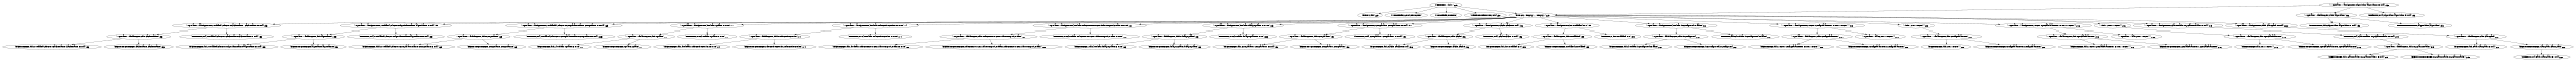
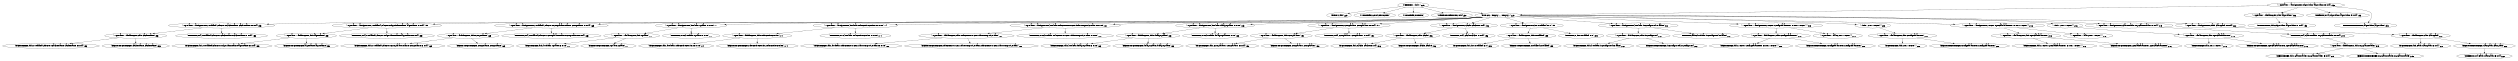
  digraph {
    n1 [label=<(METHOD,&lt;init&gt;)<SUB>229</SUB>>]
    n2 [label=<(PARAM,this)<SUB>229</SUB>>]
    n3 [label=<(BLOCK,&lt;empty&gt;,&lt;empty&gt;)<SUB>229</SUB>>]
    n4 [label=<(MODIFIER,CONSTRUCTOR)>]
    n5 [label=<(MODIFIER,PUBLIC)>]
    n6 [label=<(METHOD_RETURN,void)<SUB>230</SUB>>]
    n7 [label=<(&lt;operator&gt;.assignment,ModifiedSelector$CacheName cacheName = null)<SUB>153</SUB>>]
    n8 [label=<(&lt;operator&gt;.assignment,ModifiedSelector$AlgorithmName algoName = null)<SUB>159</SUB>>]
    n9 [label=<(&lt;operator&gt;.assignment,ModifiedSelector$ComparatorName compName = null)<SUB>165</SUB>>]
    n10 [label=<(&lt;operator&gt;.assignment,boolean update = true)<SUB>171</SUB>>]
    n11 [label=<(&lt;operator&gt;.assignment,boolean selectDirectories = true)<SUB>174</SUB>>]
    n12 [label=<(&lt;operator&gt;.assignment,boolean selectResourcesWithoutInputStream = true)<SUB>180</SUB>>]
    n13 [label=<(&lt;operator&gt;.assignment,boolean delayUpdate = true)<SUB>183</SUB>>]
    n14 [label=<(&lt;operator&gt;.assignment,Comparator comparator = null)<SUB>190</SUB>>]
    n15 [label=<(&lt;operator&gt;.assignment,Cache cache = null)<SUB>196</SUB>>]
    n16 [label=<(&lt;operator&gt;.assignment,int modified = 0)<SUB>199</SUB>>]
    n17 [label=<(&lt;operator&gt;.assignment,boolean isConfigured = false)<SUB>202</SUB>>]
    n18 [label=<(&lt;operator&gt;.assignment,Vector configParameter = new Vector())<SUB>208</SUB>>]
    n19 [label=<(&lt;init&gt;,new Vector())<SUB>208</SUB>>]
    n20 [label=<(&lt;operator&gt;.assignment,Vector specialParameter = new Vector())<SUB>216</SUB>>]
    n21 [label=<(&lt;init&gt;,new Vector())<SUB>216</SUB>>]
    n22 [label=<(&lt;operator&gt;.assignment,ClassLoader myClassLoader = null)<SUB>219</SUB>>]
    n23 [label=<(&lt;operator&gt;.assignment,Path classpath = null)<SUB>222</SUB>>]
    n24 [label=<(&lt;operator&gt;.fieldAccess,this.cacheName)<SUB>153</SUB>>]
    n25 [label=<(LITERAL,null,ModifiedSelector$CacheName cacheName = null)<SUB>153</SUB>>]
    n26 [label=<(&lt;operator&gt;.fieldAccess,this.algoName)<SUB>159</SUB>>]
    n27 [label=<(LITERAL,null,ModifiedSelector$AlgorithmName algoName = null)<SUB>159</SUB>>]
    n28 [label=<(&lt;operator&gt;.fieldAccess,this.compName)<SUB>165</SUB>>]
    n29 [label=<(LITERAL,null,ModifiedSelector$ComparatorName compName = null)<SUB>165</SUB>>]
    n30 [label=<(&lt;operator&gt;.fieldAccess,this.update)<SUB>171</SUB>>]
    n31 [label=<(LITERAL,true,boolean update = true)<SUB>171</SUB>>]
    n32 [label=<(&lt;operator&gt;.fieldAccess,this.selectDirectories)<SUB>174</SUB>>]
    n33 [label=<(LITERAL,true,boolean selectDirectories = true)<SUB>174</SUB>>]
    n34 [label=<(&lt;operator&gt;.fieldAccess,this.selectResourcesWithoutInputStream)<SUB>180</SUB>>]
    n35 [label=<(LITERAL,true,boolean selectResourcesWithoutInputStream = true)<SUB>180</SUB>>]
    n36 [label=<(&lt;operator&gt;.fieldAccess,this.delayUpdate)<SUB>183</SUB>>]
    n37 [label=<(LITERAL,true,boolean delayUpdate = true)<SUB>183</SUB>>]
    n38 [label=<(&lt;operator&gt;.fieldAccess,this.comparator)<SUB>190</SUB>>]
    n39 [label=<(LITERAL,null,Comparator comparator = null)<SUB>190</SUB>>]
    n40 [label=<(&lt;operator&gt;.assignment,Algorithm algorithm = null)<SUB>193</SUB>>]
    n41 [label=<(&lt;operator&gt;.fieldAccess,this.algorithm)<SUB>193</SUB>>]
    n42 [label=<(LITERAL,null,Algorithm algorithm = null)<SUB>193</SUB>>]
    n43 [label=<(&lt;operator&gt;.fieldAccess,this.cache)<SUB>196</SUB>>]
    n44 [label=<(LITERAL,null,Cache cache = null)<SUB>196</SUB>>]
    n45 [label=<(&lt;operator&gt;.fieldAccess,this.modified)<SUB>199</SUB>>]
    n46 [label=<(LITERAL,0,int modified = 0)<SUB>199</SUB>>]
    n47 [label=<(&lt;operator&gt;.fieldAccess,this.isConfigured)<SUB>202</SUB>>]
    n48 [label=<(LITERAL,false,boolean isConfigured = false)<SUB>202</SUB>>]
    n49 [label=<(&lt;operator&gt;.fieldAccess,this.configParameter)<SUB>208</SUB>>]
    n50 [label=<(&lt;operator&gt;.alloc,new Vector())<SUB>208</SUB>>]
    n51 [label=<(&lt;operator&gt;.fieldAccess,this.configParameter)<SUB>208</SUB>>]
    n52 [label=<(&lt;operator&gt;.fieldAccess,this.specialParameter)<SUB>216</SUB>>]
    n53 [label=<(&lt;operator&gt;.alloc,new Vector())<SUB>216</SUB>>]
    n54 [label=<(&lt;operator&gt;.fieldAccess,this.specialParameter)<SUB>216</SUB>>]
    n55 [label=<(LITERAL,null,ClassLoader myClassLoader = null)<SUB>219</SUB>>]
    n56 [label=<(&lt;operator&gt;.fieldAccess,this.classpath)<SUB>222</SUB>>]
    n57 [label=<(IDENTIFIER,this,ModifiedSelector$CacheName cacheName = null)<SUB>153</SUB>>]
    n58 [label=<(FIELD_IDENTIFIER,cacheName,cacheName)<SUB>153</SUB>>]
    n59 [label=<(IDENTIFIER,this,ModifiedSelector$AlgorithmName algoName = null)<SUB>159</SUB>>]
    n60 [label=<(FIELD_IDENTIFIER,algoName,algoName)<SUB>159</SUB>>]
    n61 [label=<(IDENTIFIER,this,ModifiedSelector$ComparatorName compName = null)<SUB>165</SUB>>]
    n62 [label=<(FIELD_IDENTIFIER,compName,compName)<SUB>165</SUB>>]
    n63 [label=<(IDENTIFIER,this,boolean update = true)<SUB>171</SUB>>]
    n64 [label=<(FIELD_IDENTIFIER,update,update)<SUB>171</SUB>>]
    n65 [label=<(IDENTIFIER,this,boolean selectDirectories = true)<SUB>174</SUB>>]
    n66 [label=<(FIELD_IDENTIFIER,selectDirectories,selectDirectories)<SUB>174</SUB>>]
    n67 [label=<(IDENTIFIER,this,boolean selectResourcesWithoutInputStream = true)<SUB>180</SUB>>]
    n68 [label=<(FIELD_IDENTIFIER,selectResourcesWithoutInputStream,selectResourcesWithoutInputStream)<SUB>180</SUB>>]
    n69 [label=<(IDENTIFIER,this,boolean delayUpdate = true)<SUB>183</SUB>>]
    n70 [label=<(FIELD_IDENTIFIER,delayUpdate,delayUpdate)<SUB>183</SUB>>]
    n71 [label=<(IDENTIFIER,this,Comparator comparator = null)<SUB>190</SUB>>]
    n72 [label=<(FIELD_IDENTIFIER,comparator,comparator)<SUB>190</SUB>>]
    n73 [label=<(IDENTIFIER,this,Algorithm algorithm = null)<SUB>193</SUB>>]
    n74 [label=<(FIELD_IDENTIFIER,algorithm,algorithm)<SUB>193</SUB>>]
    n75 [label=<(IDENTIFIER,this,Cache cache = null)<SUB>196</SUB>>]
    n76 [label=<(FIELD_IDENTIFIER,cache,cache)<SUB>196</SUB>>]
    n77 [label=<(IDENTIFIER,this,int modified = 0)<SUB>199</SUB>>]
    n78 [label=<(FIELD_IDENTIFIER,modified,modified)<SUB>199</SUB>>]
    n79 [label=<(IDENTIFIER,this,boolean isConfigured = false)<SUB>202</SUB>>]
    n80 [label=<(FIELD_IDENTIFIER,isConfigured,isConfigured)<SUB>202</SUB>>]
    n81 [label=<(IDENTIFIER,this,Vector configParameter = new Vector())<SUB>208</SUB>>]
    n82 [label=<(FIELD_IDENTIFIER,configParameter,configParameter)<SUB>208</SUB>>]
    n83 [label=<(IDENTIFIER,this,new Vector())<SUB>208</SUB>>]
    n84 [label=<(FIELD_IDENTIFIER,configParameter,configParameter)<SUB>208</SUB>>]
    n85 [label=<(IDENTIFIER,this,Vector specialParameter = new Vector())<SUB>216</SUB>>]
    n86 [label=<(FIELD_IDENTIFIER,specialParameter,specialParameter)<SUB>216</SUB>>]
    n87 [label=<(IDENTIFIER,this,new Vector())<SUB>216</SUB>>]
    n88 [label=<(FIELD_IDENTIFIER,specialParameter,specialParameter)<SUB>216</SUB>>]
    n89 [label=<(&lt;operator&gt;.fieldAccess,this.myClassLoader)<SUB>919</SUB>>]
    n90 [label=<(IDENTIFIER,this,ClassLoader myClassLoader = null)<SUB>219</SUB>>]
    n91 [label=<(FIELD_IDENTIFIER,myClassLoader,myClassLoader)<SUB>219</SUB>>]
    n92 [label=<(IDENTIFIER,this,Path classpath = null)<SUB>222</SUB>>]
    n93 [label=<(FIELD_IDENTIFIER,classpath,classpath)<SUB>622</SUB>>]
    n94 [label=<(LITERAL,null,Path classpath = null)<SUB>222</SUB>>]
    n1 -> n2
    n1 -> n3
    n1 -> n4
    n1 -> n5
    n1 -> n6
    n3 -> n7
    n3 -> n8
    n3 -> n9
    n3 -> n10
    n3 -> n11
    n3 -> n12
    n3 -> n13
    n3 -> n14
    n3 -> n15
    n3 -> n16
    n3 -> n17
    n3 -> n18
    n3 -> n19
    n3 -> n20
    n3 -> n21
    n3 -> n22
    n3 -> n23
    n7 -> n24
    n7 -> n25
    n8 -> n26
    n8 -> n27
    n9 -> n28
    n9 -> n29
    n10 -> n30
    n10 -> n31
    n11 -> n32
    n11 -> n33
    n12 -> n34
    n12 -> n35
    n13 -> n36
    n13 -> n37
    n14 -> n38
    n14 -> n39
    n15 -> n43
    n15 -> n44
    n16 -> n45
    n16 -> n46
    n17 -> n47
    n17 -> n48
    n18 -> n49
    n18 -> n50
    n19 -> n51
    n20 -> n52
    n20 -> n53
    n21 -> n54
    n22 -> n55
    n23 -> n56
    n24 -> n57
    n24 -> n58
    n26 -> n59
    n26 -> n60
    n28 -> n61
    n28 -> n62
    n30 -> n63
    n30 -> n64
    n32 -> n65
    n32 -> n66
    n34 -> n67
    n34 -> n68
    n36 -> n69
    n36 -> n70
    n38 -> n71
    n38 -> n72
    n40 -> n3
    n40 -> n41
    n40 -> n42
    n41 -> n73
-   n41 -> n74
+   n40 -> n74
    n43 -> n75
    n43 -> n76
    n45 -> n77
    n45 -> n78
    n47 -> n79
    n47 -> n80
    n49 -> n81
    n49 -> n82
    n51 -> n83
    n51 -> n84
    n52 -> n85
    n52 -> n86
    n54 -> n87
    n54 -> n88
    n55 -> n89
    n56 -> n92
    n56 -> n93
    n89 -> n90
    n89 -> n91
    n93 -> n94
  }
